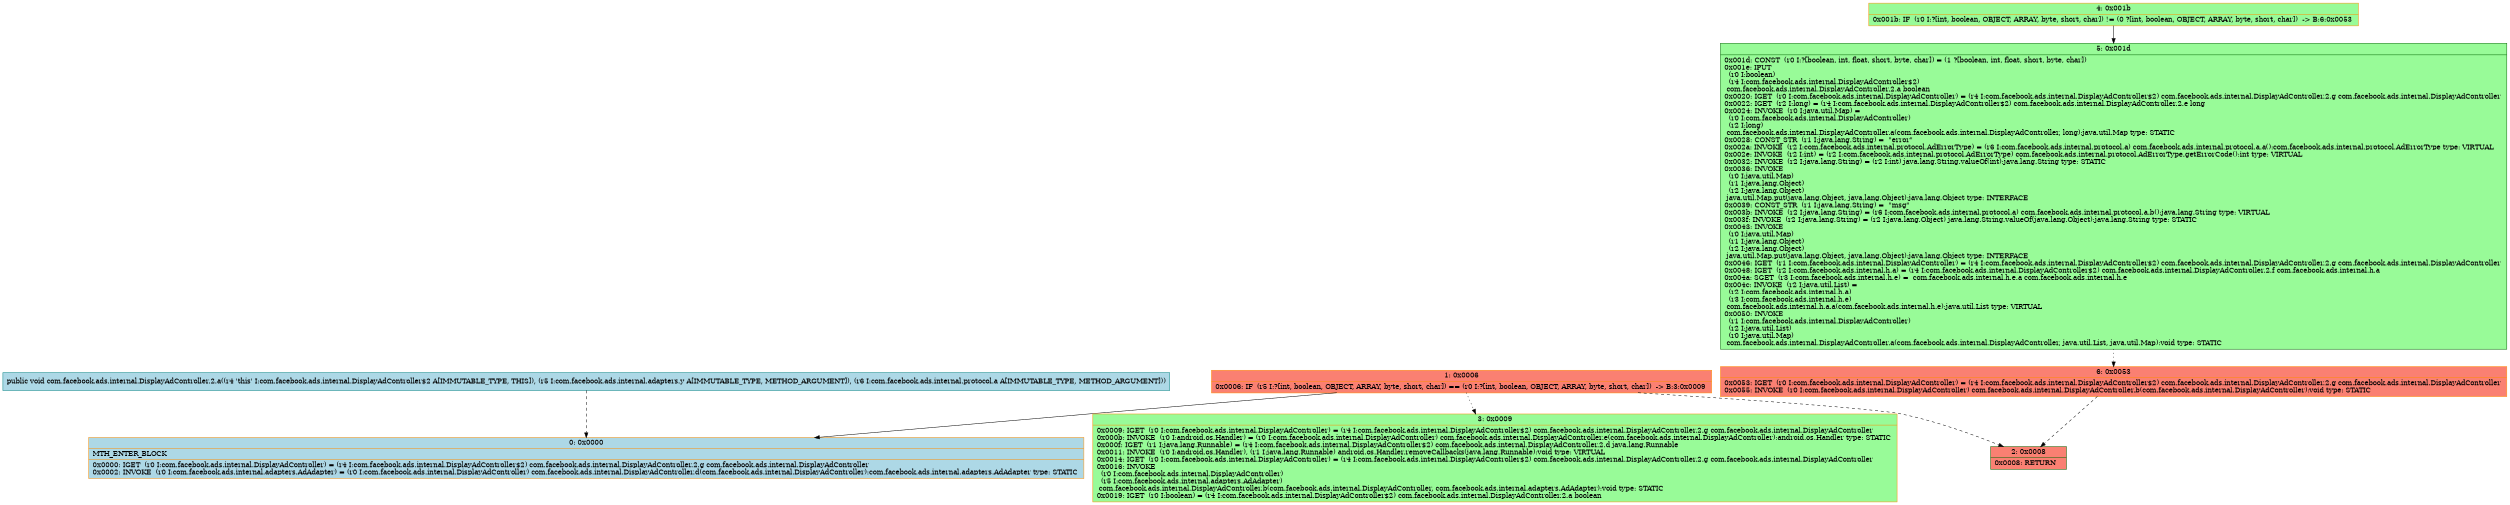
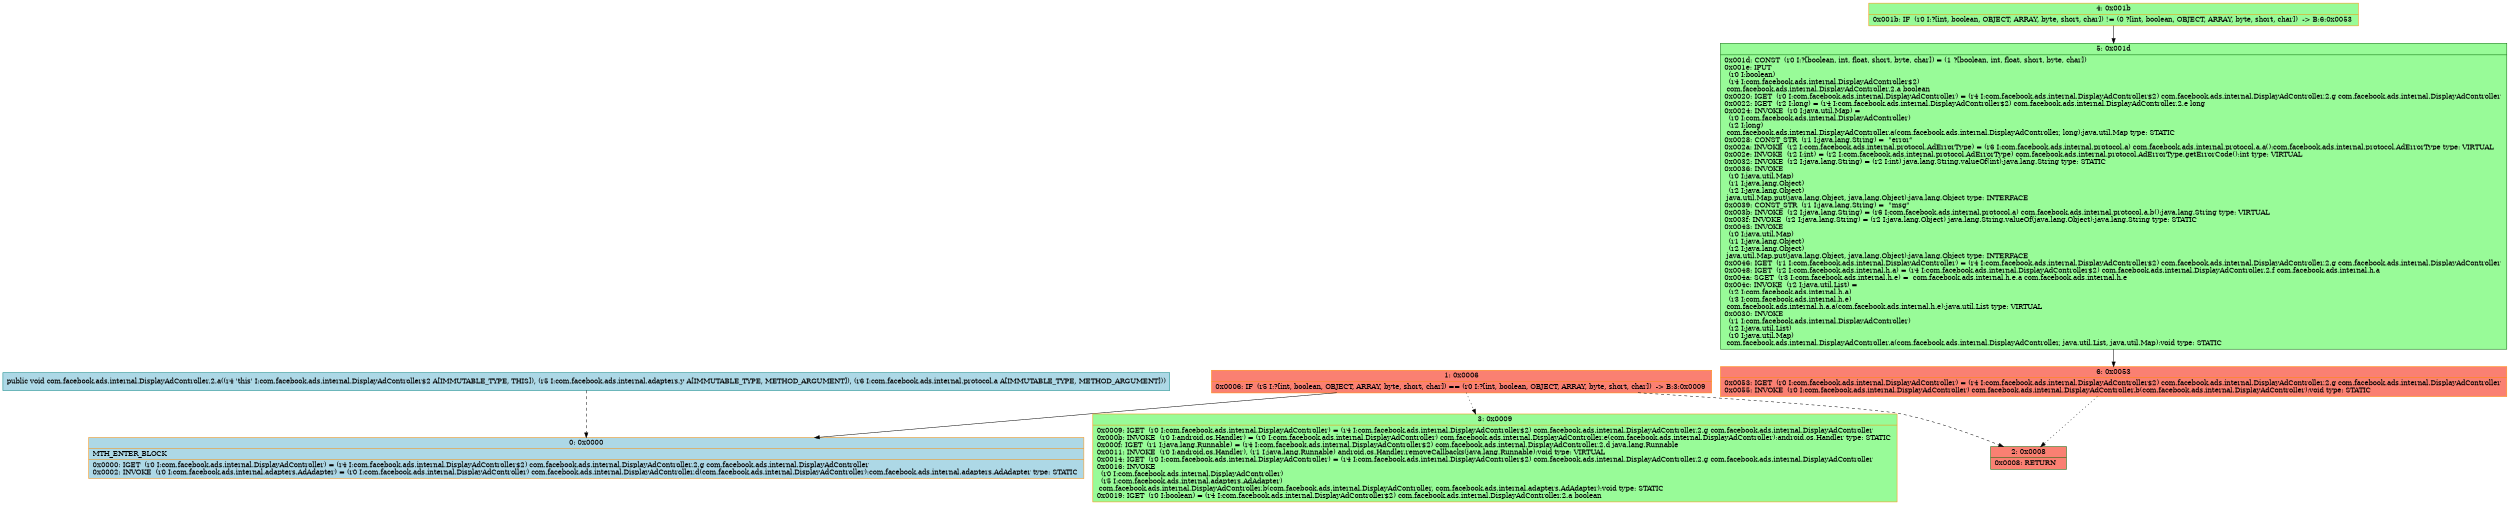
  digraph {
    node [color=darkorange fillcolor=salmon shape=record style=filled]
    edge [style=solid]
    n1 [fillcolor=lightblue label="{0\:\ 0x0000|MTH_ENTER_BLOCK\l|0x0000: IGET  (r0 I:com.facebook.ads.internal.DisplayAdController) = (r4 I:com.facebook.ads.internal.DisplayAdController$2) com.facebook.ads.internal.DisplayAdController.2.g com.facebook.ads.internal.DisplayAdController \l0x0002: INVOKE  (r0 I:com.facebook.ads.internal.adapters.AdAdapter) = (r0 I:com.facebook.ads.internal.DisplayAdController) com.facebook.ads.internal.DisplayAdController.d(com.facebook.ads.internal.DisplayAdController):com.facebook.ads.internal.adapters.AdAdapter type: STATIC \l}"]
    n2 [label="{1\:\ 0x0006|0x0006: IF  (r5 I:?[int, boolean, OBJECT, ARRAY, byte, short, char]) == (r0 I:?[int, boolean, OBJECT, ARRAY, byte, short, char])  \-\> B:3:0x0009 \l}"]
    n3 [color=darkgreen label="{2\:\ 0x0008|0x0008: RETURN   \l}"]
    n4 [fillcolor=palegreen label="{3\:\ 0x0009|0x0009: IGET  (r0 I:com.facebook.ads.internal.DisplayAdController) = (r4 I:com.facebook.ads.internal.DisplayAdController$2) com.facebook.ads.internal.DisplayAdController.2.g com.facebook.ads.internal.DisplayAdController \l0x000b: INVOKE  (r0 I:android.os.Handler) = (r0 I:com.facebook.ads.internal.DisplayAdController) com.facebook.ads.internal.DisplayAdController.e(com.facebook.ads.internal.DisplayAdController):android.os.Handler type: STATIC \l0x000f: IGET  (r1 I:java.lang.Runnable) = (r4 I:com.facebook.ads.internal.DisplayAdController$2) com.facebook.ads.internal.DisplayAdController.2.d java.lang.Runnable \l0x0011: INVOKE  (r0 I:android.os.Handler), (r1 I:java.lang.Runnable) android.os.Handler.removeCallbacks(java.lang.Runnable):void type: VIRTUAL \l0x0014: IGET  (r0 I:com.facebook.ads.internal.DisplayAdController) = (r4 I:com.facebook.ads.internal.DisplayAdController$2) com.facebook.ads.internal.DisplayAdController.2.g com.facebook.ads.internal.DisplayAdController \l0x0016: INVOKE  \l  (r0 I:com.facebook.ads.internal.DisplayAdController)\l  (r5 I:com.facebook.ads.internal.adapters.AdAdapter)\l com.facebook.ads.internal.DisplayAdController.b(com.facebook.ads.internal.DisplayAdController, com.facebook.ads.internal.adapters.AdAdapter):void type: STATIC \l0x0019: IGET  (r0 I:boolean) = (r4 I:com.facebook.ads.internal.DisplayAdController$2) com.facebook.ads.internal.DisplayAdController.2.a boolean \l}"]
    n5 [fillcolor=palegreen label="{4\:\ 0x001b|0x001b: IF  (r0 I:?[int, boolean, OBJECT, ARRAY, byte, short, char]) != (0 ?[int, boolean, OBJECT, ARRAY, byte, short, char])  \-\> B:6:0x0053 \l}"]
-   n6 [color=darkgreen fillcolor=palegreen label="{5\:\ 0x001d|0x001d: CONST  (r0 I:?[boolean, int, float, short, byte, char]) = (1 ?[boolean, int, float, short, byte, char]) \l0x001e: IPUT  \l  (r0 I:boolean)\l  (r4 I:com.facebook.ads.internal.DisplayAdController$2)\l com.facebook.ads.internal.DisplayAdController.2.a boolean \l0x0020: IGET  (r0 I:com.facebook.ads.internal.DisplayAdController) = (r4 I:com.facebook.ads.internal.DisplayAdController$2) com.facebook.ads.internal.DisplayAdController.2.g com.facebook.ads.internal.DisplayAdController \l0x0022: IGET  (r2 I:long) = (r4 I:com.facebook.ads.internal.DisplayAdController$2) com.facebook.ads.internal.DisplayAdController.2.e long \l0x0024: INVOKE  (r0 I:java.util.Map) = \l  (r0 I:com.facebook.ads.internal.DisplayAdController)\l  (r2 I:long)\l com.facebook.ads.internal.DisplayAdController.a(com.facebook.ads.internal.DisplayAdController, long):java.util.Map type: STATIC \l0x0028: CONST_STR  (r1 I:java.lang.String) =  \"error\" \l0x002a: INVOKE  (r2 I:com.facebook.ads.internal.protocol.AdErrorType) = (r6 I:com.facebook.ads.internal.protocol.a) com.facebook.ads.internal.protocol.a.a():com.facebook.ads.internal.protocol.AdErrorType type: VIRTUAL \l0x002e: INVOKE  (r2 I:int) = (r2 I:com.facebook.ads.internal.protocol.AdErrorType) com.facebook.ads.internal.protocol.AdErrorType.getErrorCode():int type: VIRTUAL \l0x0032: INVOKE  (r2 I:java.lang.String) = (r2 I:int) java.lang.String.valueOf(int):java.lang.String type: STATIC \l0x0036: INVOKE  \l  (r0 I:java.util.Map)\l  (r1 I:java.lang.Object)\l  (r2 I:java.lang.Object)\l java.util.Map.put(java.lang.Object, java.lang.Object):java.lang.Object type: INTERFACE \l0x0039: CONST_STR  (r1 I:java.lang.String) =  \"msg\" \l0x003b: INVOKE  (r2 I:java.lang.String) = (r6 I:com.facebook.ads.internal.protocol.a) com.facebook.ads.internal.protocol.a.b():java.lang.String type: VIRTUAL \l0x003f: INVOKE  (r2 I:java.lang.String) = (r2 I:java.lang.Object) java.lang.String.valueOf(java.lang.Object):java.lang.String type: STATIC \l0x0043: INVOKE  \l  (r0 I:java.util.Map)\l  (r1 I:java.lang.Object)\l  (r2 I:java.lang.Object)\l java.util.Map.put(java.lang.Object, java.lang.Object):java.lang.Object type: INTERFACE \l0x0046: IGET  (r1 I:com.facebook.ads.internal.DisplayAdController) = (r4 I:com.facebook.ads.internal.DisplayAdController$2) com.facebook.ads.internal.DisplayAdController.2.g com.facebook.ads.internal.DisplayAdController \l0x0048: IGET  (r2 I:com.facebook.ads.internal.h.a) = (r4 I:com.facebook.ads.internal.DisplayAdController$2) com.facebook.ads.internal.DisplayAdController.2.f com.facebook.ads.internal.h.a \l0x004a: SGET  (r3 I:com.facebook.ads.internal.h.e) =  com.facebook.ads.internal.h.e.a com.facebook.ads.internal.h.e \l0x004c: INVOKE  (r2 I:java.util.List) = \l  (r2 I:com.facebook.ads.internal.h.a)\l  (r3 I:com.facebook.ads.internal.h.e)\l com.facebook.ads.internal.h.a.a(com.facebook.ads.internal.h.e):java.util.List type: VIRTUAL \l0x0050: INVOKE  \l  (r1 I:com.facebook.ads.internal.DisplayAdController)\l  (r2 I:java.util.List)\l  (r0 I:java.util.Map)\l com.facebook.ads.internal.DisplayAdController.a(com.facebook.ads.internal.DisplayAdController, java.util.List, java.util.Map):void type: STATIC \l}"]
+   n6 [color=darkgreen fillcolor=palegreen label="{5\:\ 0x001d|0x001d: CONST  (r0 I:?[boolean, int, float, short, byte, char]) = (1 ?[boolean, int, float, short, byte, char]) \l0x001e: IPUT  \l  (r0 I:boolean)\l  (r4 I:com.facebook.ads.internal.DisplayAdController$2)\l com.facebook.ads.internal.DisplayAdController.2.a boolean \l0x0020: IGET  (r0 I:com.facebook.ads.internal.DisplayAdController) = (r4 I:com.facebook.ads.internal.DisplayAdController$2) com.facebook.ads.internal.DisplayAdController.2.g com.facebook.ads.internal.DisplayAdController \l0x0022: IGET  (r2 I:long) = (r4 I:com.facebook.ads.internal.DisplayAdController$2) com.facebook.ads.internal.DisplayAdController.2.e long \l0x0024: INVOKE  (r0 I:java.util.Map) = \l  (r0 I:com.facebook.ads.internal.DisplayAdController)\l  (r2 I:long)\l com.facebook.ads.internal.DisplayAdController.a(com.facebook.ads.internal.DisplayAdController, long):java.util.Map type: STATIC \l0x0028: CONST_STR  (r1 I:java.lang.String) =  \"error\" \l0x002a: INVOKE  (r2 I:com.facebook.ads.internal.protocol.AdErrorType) = (r6 I:com.facebook.ads.internal.protocol.a) com.facebook.ads.internal.protocol.a.a():com.facebook.ads.internal.protocol.AdErrorType type: VIRTUAL \l0x002e: INVOKE  (r2 I:int) = (r2 I:com.facebook.ads.internal.protocol.AdErrorType) com.facebook.ads.internal.protocol.AdErrorType.getErrorCode():int type: VIRTUAL \l0x0032: INVOKE  (r2 I:java.lang.String) = (r2 I:int) java.lang.String.valueOf(int):java.lang.String type: STATIC \l0x0036: INVOKE  \l  (r0 I:java.util.Map)\l  (r1 I:java.lang.Object)\l  (r2 I:java.lang.Object)\l java.util.Map.put(java.lang.Object, java.lang.Object):java.lang.Object type: INTERFACE \l0x0039: CONST_STR  (r1 I:java.lang.String) =  \"msg\" \l0x003b: INVOKE  (r2 I:java.lang.String) = (r6 I:com.facebook.ads.internal.protocol.a) com.facebook.ads.internal.protocol.a.b():java.lang.String type: VIRTUAL \l0x003f: INVOKE  (r2 I:java.lang.String) = (r2 I:java.lang.Object) java.lang.String.valueOf(java.lang.Object):java.lang.String type: STATIC \l0x0043: INVOKE  \l  (r0 I:java.util.Map)\l  (r1 I:java.lang.Object)\l  (r2 I:java.lang.Object)\l java.util.Map.put(java.lang.Object, java.lang.Object):java.lang.Object type: INTERFACE \l0x0046: IGET  (r1 I:com.facebook.ads.internal.DisplayAdController) = (r4 I:com.facebook.ads.internal.DisplayAdController$2) com.facebook.ads.internal.DisplayAdController.2.g com.facebook.ads.internal.DisplayAdController \l0x0048: IGET  (r2 I:com.facebook.ads.internal.h.a) = (r4 I:com.facebook.ads.internal.DisplayAdController$2) com.facebook.ads.internal.DisplayAdController.2.f com.facebook.ads.internal.h.a \l0x004a: SGET  (r3 I:com.facebook.ads.internal.h.e) =  com.facebook.ads.internal.h.e.a com.facebook.ads.internal.h.e \l0x004c: INVOKE  (r2 I:java.util.List) = \l  (r2 I:com.facebook.ads.internal.h.a)\l  (r3 I:com.facebook.ads.internal.h.e)\l com.facebook.ads.internal.h.a.a(com.facebook.ads.internal.h.e):java.util.List type: VIRTUAL \l0x0030: INVOKE  \l  (r1 I:com.facebook.ads.internal.DisplayAdController)\l  (r2 I:java.util.List)\l  (r0 I:java.util.Map)\l com.facebook.ads.internal.DisplayAdController.a(com.facebook.ads.internal.DisplayAdController, java.util.List, java.util.Map):void type: STATIC \l}"]
    n7 [label="{6\:\ 0x0053|0x0053: IGET  (r0 I:com.facebook.ads.internal.DisplayAdController) = (r4 I:com.facebook.ads.internal.DisplayAdController$2) com.facebook.ads.internal.DisplayAdController.2.g com.facebook.ads.internal.DisplayAdController \l0x0055: INVOKE  (r0 I:com.facebook.ads.internal.DisplayAdController) com.facebook.ads.internal.DisplayAdController.b(com.facebook.ads.internal.DisplayAdController):void type: STATIC \l}"]
    n8 [color=teal fillcolor=lightblue label="{public void com.facebook.ads.internal.DisplayAdController.2.a((r4 'this' I:com.facebook.ads.internal.DisplayAdController$2 A[IMMUTABLE_TYPE, THIS]), (r5 I:com.facebook.ads.internal.adapters.y A[IMMUTABLE_TYPE, METHOD_ARGUMENT]), (r6 I:com.facebook.ads.internal.protocol.a A[IMMUTABLE_TYPE, METHOD_ARGUMENT])) }"]
    n2 -> n1
    n2 -> n3 [style=dashed]
    n2 -> n4 [style=dotted]
    n5 -> n6
-   n6 -> n7 [style=dotted]
-   n7 -> n3 [style=dashed]
+   n6 -> n7
+   n7 -> n3 [style=dotted]
    n8 -> n1 [style=dashed]
  }
